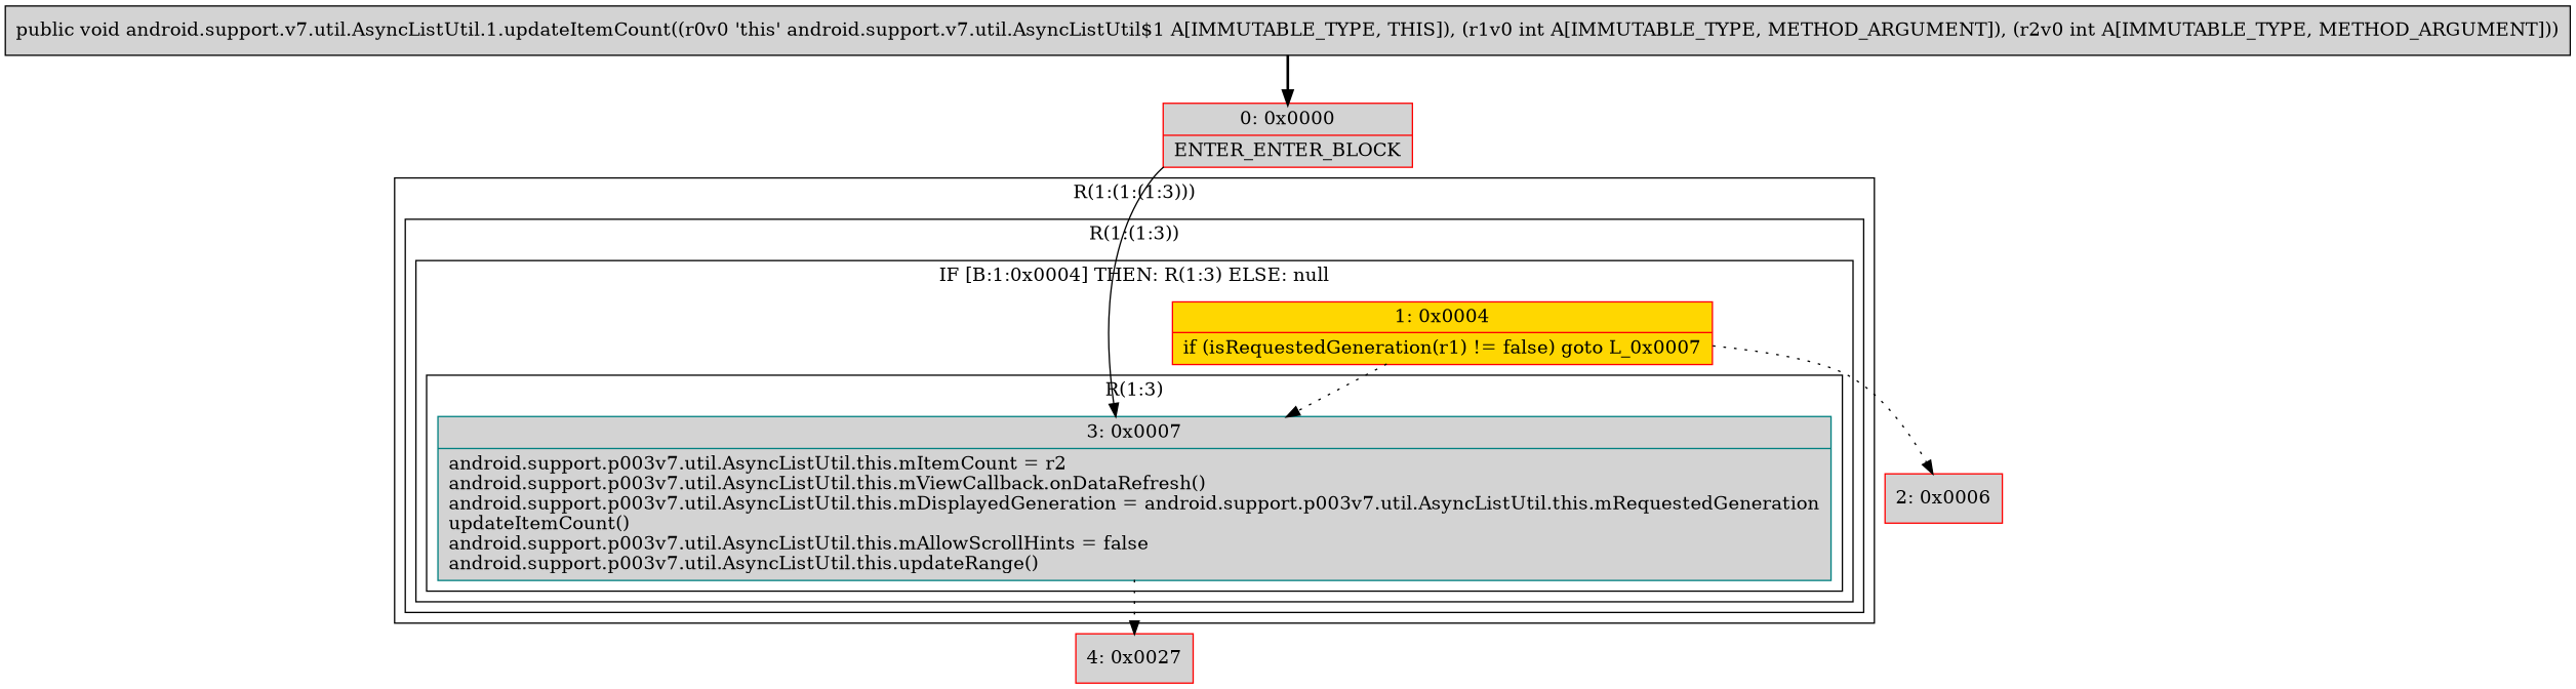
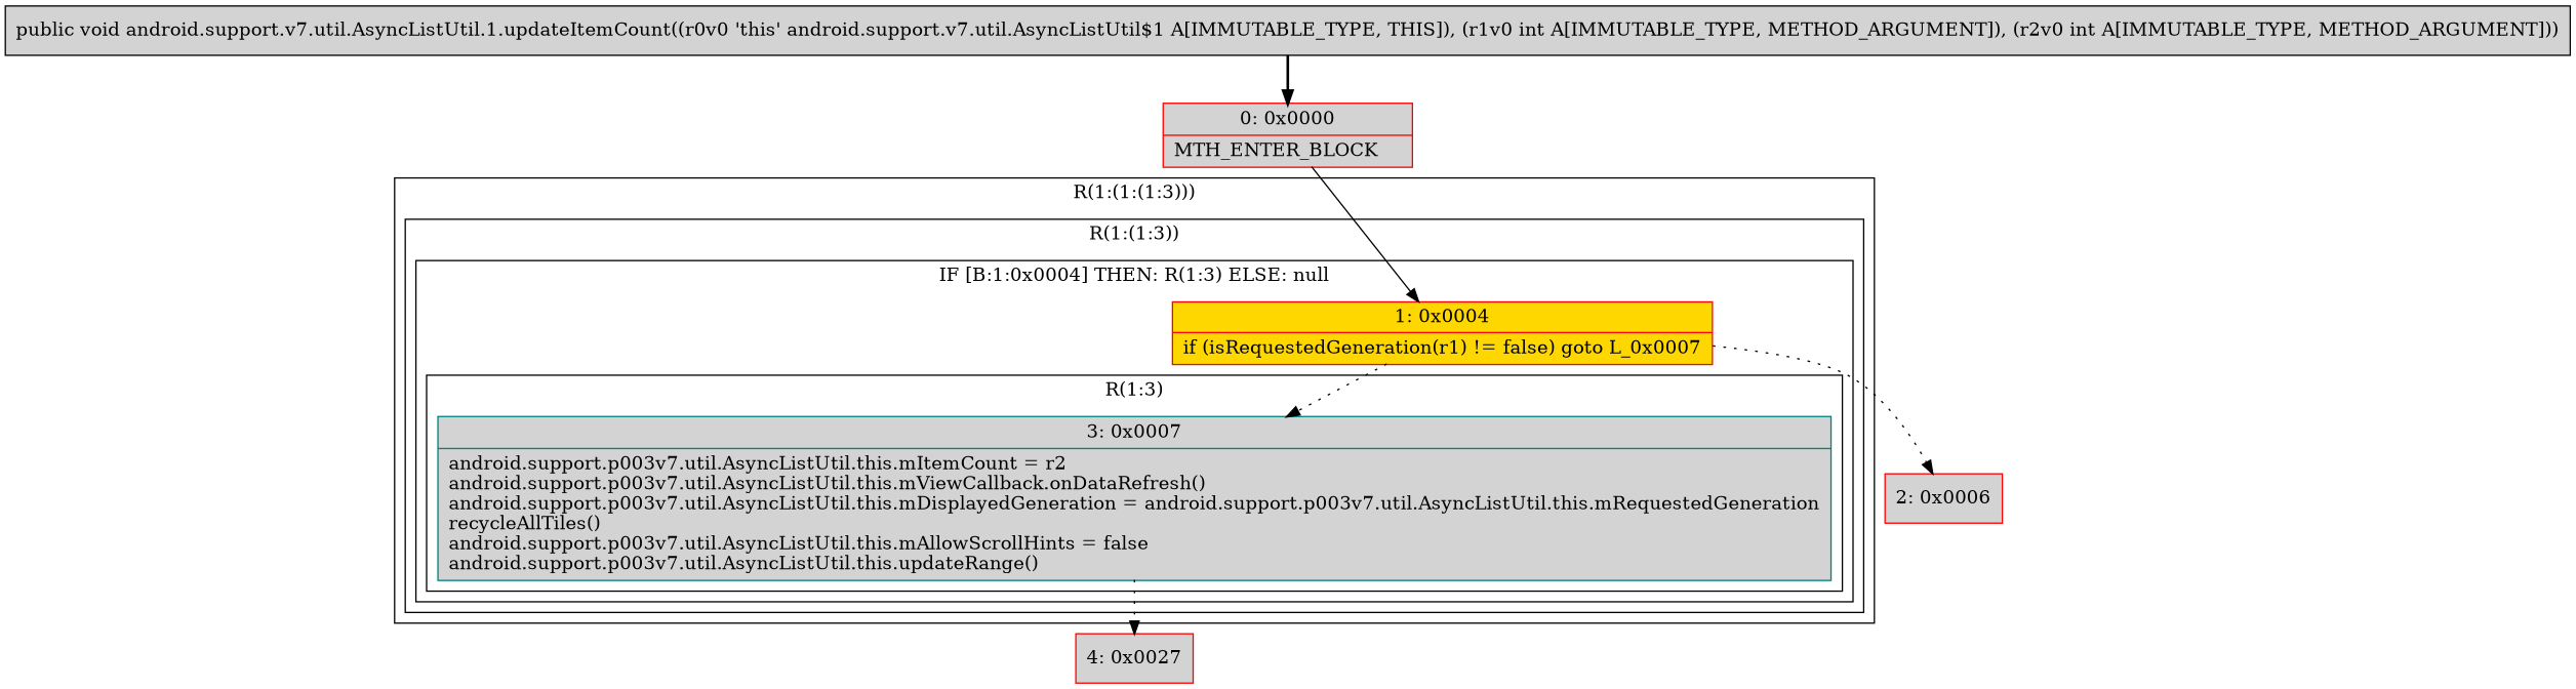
  digraph {
    node [color=red fillcolor=lightgrey shape=record style=filled]
    edge [style=dotted]
-   n1 [color=teal label="{3\:\ 0x0007|android.support.p003v7.util.AsyncListUtil.this.mItemCount = r2\landroid.support.p003v7.util.AsyncListUtil.this.mViewCallback.onDataRefresh()\landroid.support.p003v7.util.AsyncListUtil.this.mDisplayedGeneration = android.support.p003v7.util.AsyncListUtil.this.mRequestedGeneration\lupdateItemCount()\landroid.support.p003v7.util.AsyncListUtil.this.mAllowScrollHints = false\landroid.support.p003v7.util.AsyncListUtil.this.updateRange()\l}"]
+   n1 [color=teal label="{3\:\ 0x0007|android.support.p003v7.util.AsyncListUtil.this.mItemCount = r2\landroid.support.p003v7.util.AsyncListUtil.this.mViewCallback.onDataRefresh()\landroid.support.p003v7.util.AsyncListUtil.this.mDisplayedGeneration = android.support.p003v7.util.AsyncListUtil.this.mRequestedGeneration\lrecycleAllTiles()\landroid.support.p003v7.util.AsyncListUtil.this.mAllowScrollHints = false\landroid.support.p003v7.util.AsyncListUtil.this.updateRange()\l}"]
    n2 [fillcolor=gold label="{1\:\ 0x0004|if (isRequestedGeneration(r1) != false) goto L_0x0007\l}"]
    n3 [label="{4\:\ 0x0027}"]
    n4 [label="{2\:\ 0x0006}"]
-   n5 [label="{0\:\ 0x0000|ENTER_ENTER_BLOCK\l}"]
+   n5 [label="{0\:\ 0x0000|MTH_ENTER_BLOCK\l}"]
    n6 [color=black label="{public void android.support.v7.util.AsyncListUtil.1.updateItemCount((r0v0 'this' android.support.v7.util.AsyncListUtil$1 A[IMMUTABLE_TYPE, THIS]), (r1v0 int A[IMMUTABLE_TYPE, METHOD_ARGUMENT]), (r2v0 int A[IMMUTABLE_TYPE, METHOD_ARGUMENT])) }"]
    subgraph cluster_1 {
      label="R(1:(1:(1:3)))"
      subgraph cluster_2 {
        label="R(1:(1:3))"
        subgraph cluster_3 {
          label="IF [B:1:0x0004] THEN: R(1:3) ELSE: null"
          n2
          subgraph cluster_4 {
            label="R(1:3)"
            n1
          }
        }
      }
    }
    n1 -> n3
    n2 -> n1
    n2 -> n4
-   n5 -> n1 [style=solid]
+   n5 -> n2 [style=solid]
    n6 -> n5 [style=bold]
  }
